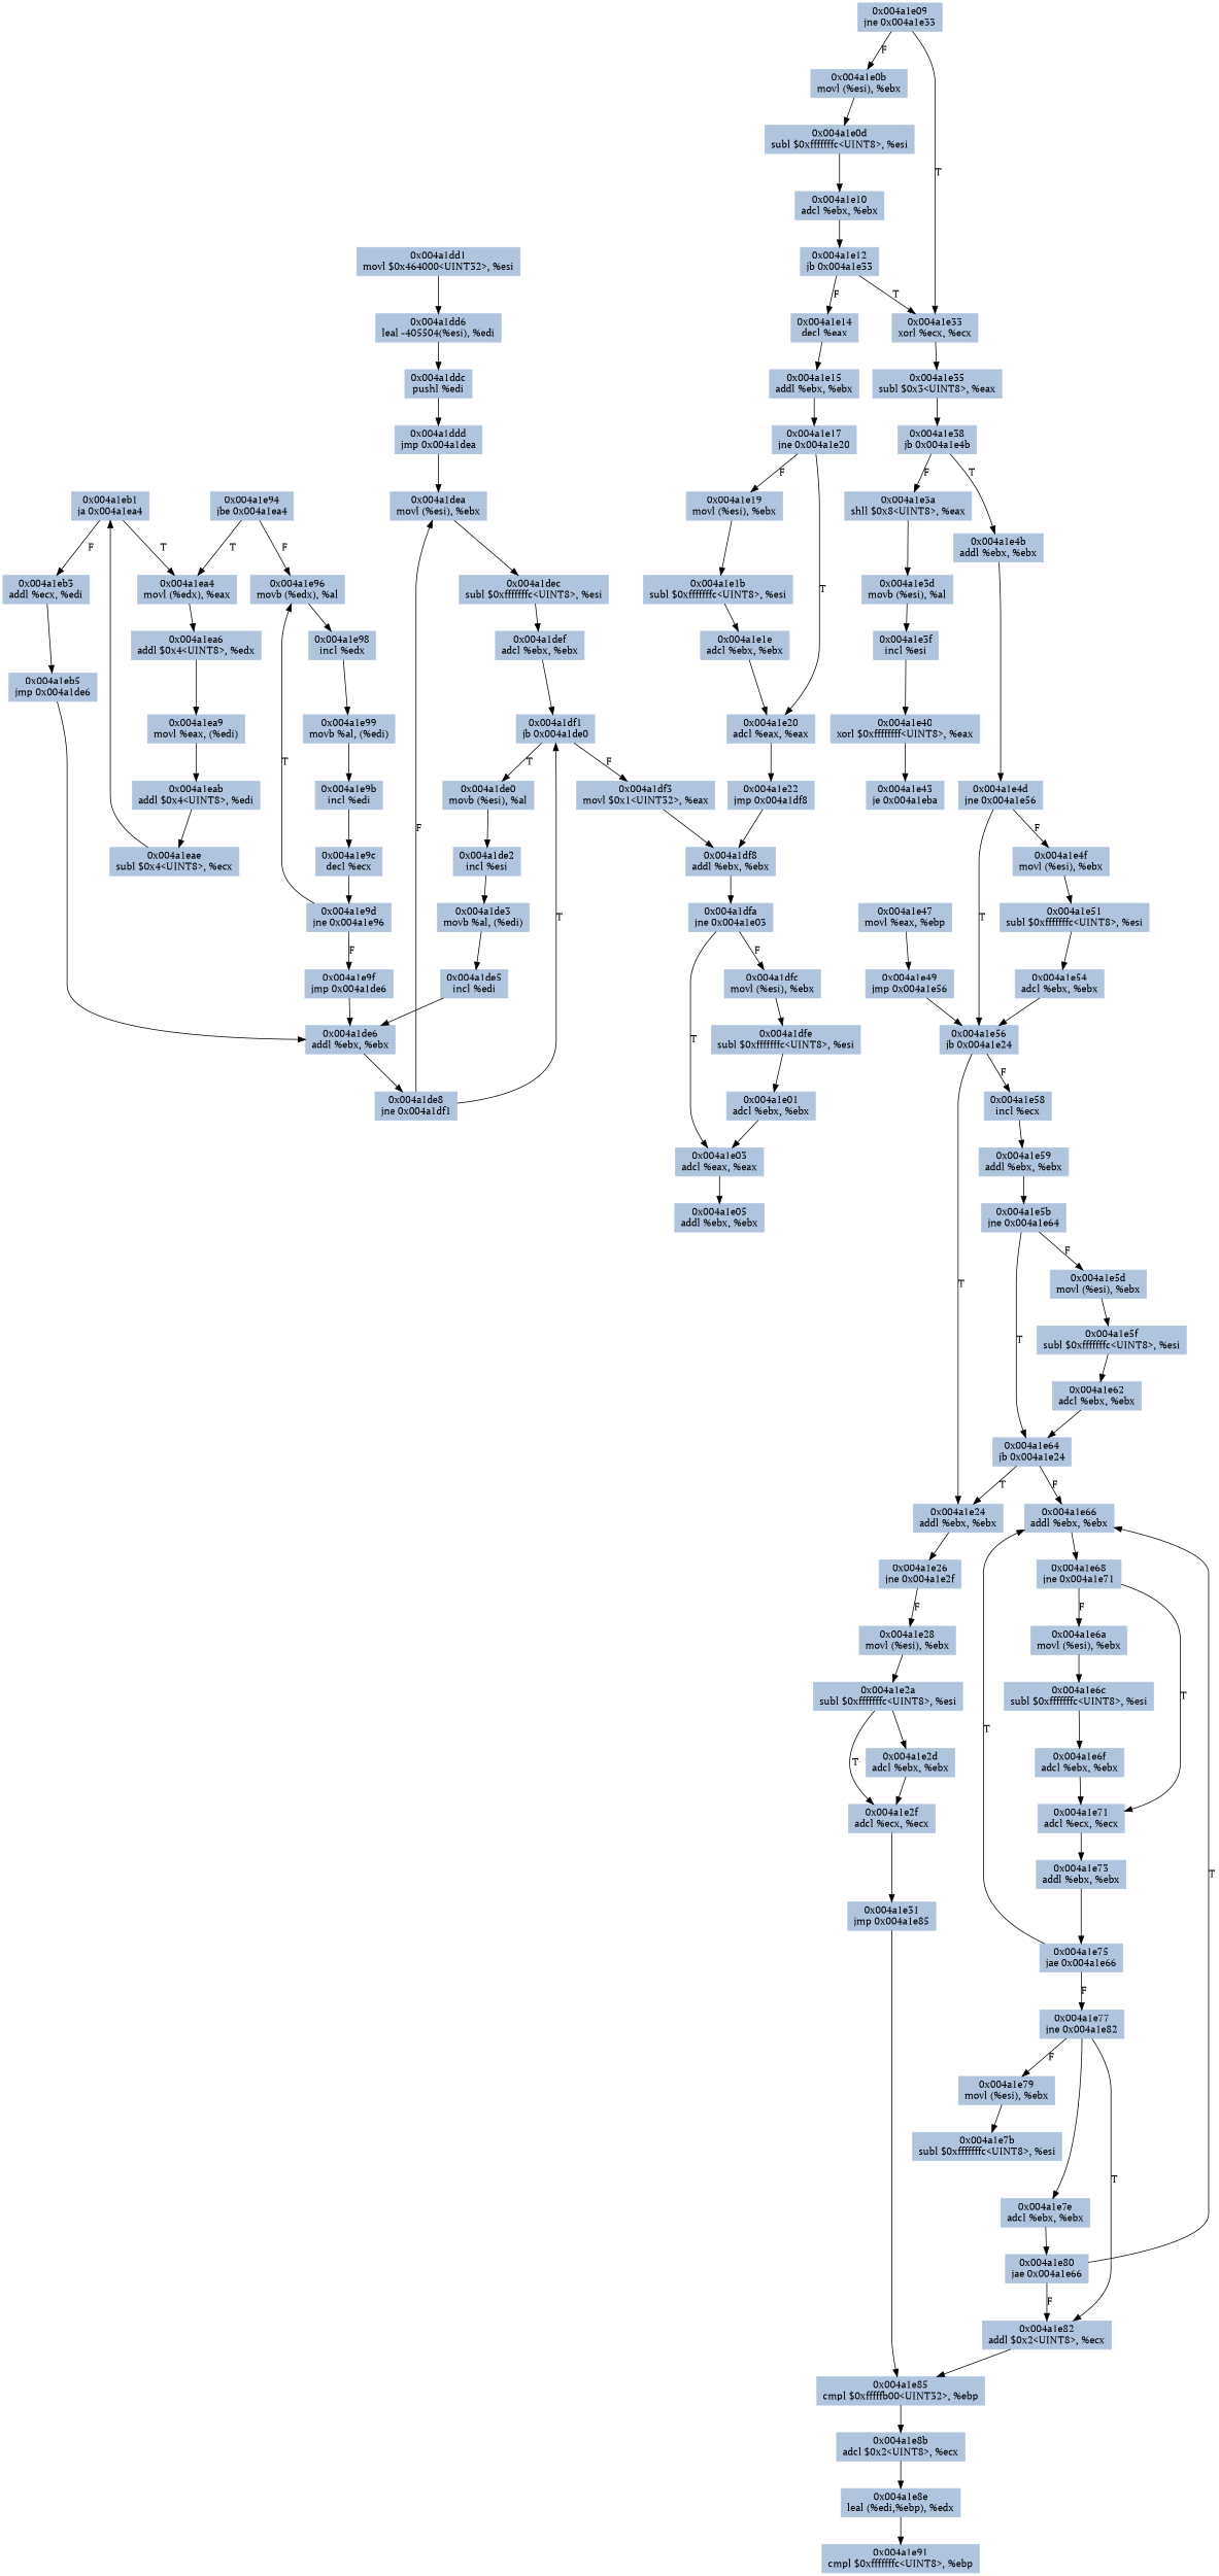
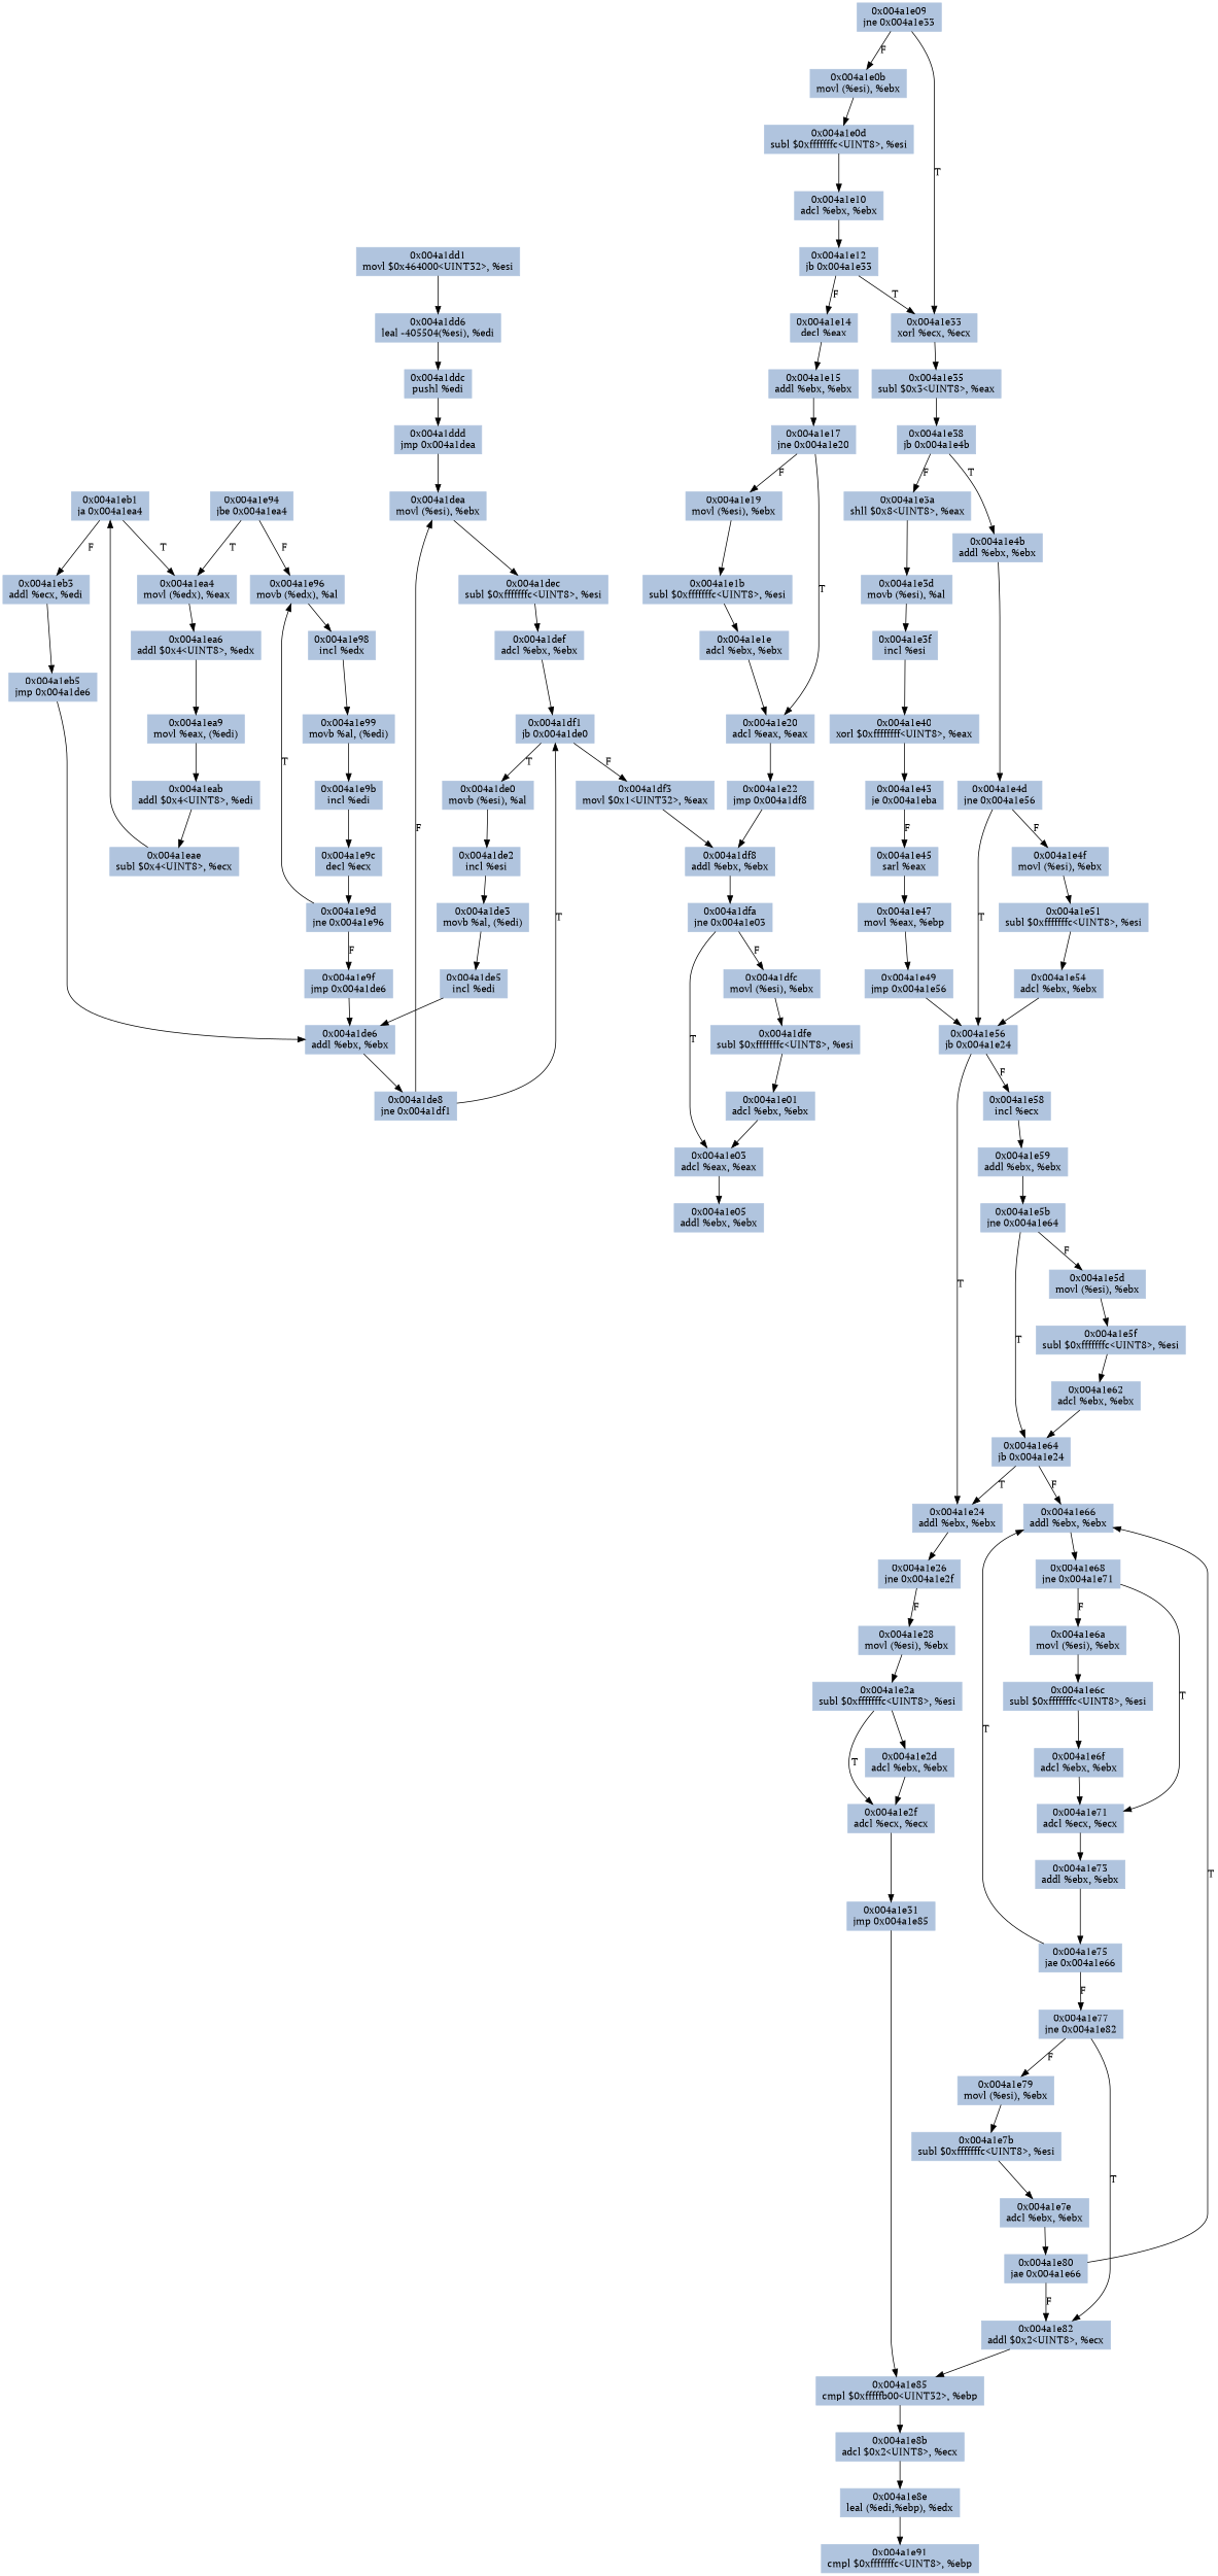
  digraph {
    fontname="PT Serif"
    node [color=lightsteelblue fillcolor=lightsteelblue fontname="PT Serif" shape=rectangle style=filled]
    edge [color="#000000" fontname="PT Serif"]
    n1 [label="0x004a1dd1\nmovl $0x464000<UINT32>, %esi"]
    n2 [label="0x004a1dd6\nleal -405504(%esi), %edi"]
    n3 [label="0x004a1ddc\npushl %edi"]
    n4 [label="0x004a1ddd\njmp 0x004a1dea"]
    n5 [label="0x004a1dea\nmovl (%esi), %ebx"]
    n6 [label="0x004a1dec\nsubl $0xfffffffc<UINT8>, %esi"]
    n7 [label="0x004a1def\nadcl %ebx, %ebx"]
    n8 [label="0x004a1df1\njb 0x004a1de0"]
    n9 [label="0x004a1de0\nmovb (%esi), %al"]
    n10 [label="0x004a1df3\nmovl $0x1<UINT32>, %eax"]
    n11 [label="0x004a1de2\nincl %esi"]
    n12 [label="0x004a1df8\naddl %ebx, %ebx"]
    n13 [label="0x004a1de3\nmovb %al, (%edi)"]
    n14 [label="0x004a1de5\nincl %edi"]
    n15 [label="0x004a1de6\naddl %ebx, %ebx"]
    n16 [label="0x004a1de8\njne 0x004a1df1"]
    n17 [label="0x004a1dfa\njne 0x004a1e03"]
    n18 [label="0x004a1e03\nadcl %eax, %eax"]
    n19 [label="0x004a1dfc\nmovl (%esi), %ebx"]
    n20 [label="0x004a1e05\naddl %ebx, %ebx"]
    n21 [label="0x004a1dfe\nsubl $0xfffffffc<UINT8>, %esi"]
    n22 [label="0x004a1e09\njne 0x004a1e33"]
    n23 [label="0x004a1e33\nxorl %ecx, %ecx"]
    n24 [label="0x004a1e0b\nmovl (%esi), %ebx"]
    n25 [label="0x004a1e14\ndecl %eax"]
    n26 [label="0x004a1e15\naddl %ebx, %ebx"]
    n27 [label="0x004a1e35\nsubl $0x3<UINT8>, %eax"]
    n28 [label="0x004a1e0d\nsubl $0xfffffffc<UINT8>, %esi"]
    n29 [label="0x004a1e38\njb 0x004a1e4b"]
    n30 [label="0x004a1e3a\nshll $0x8<UINT8>, %eax"]
    n31 [label="0x004a1e4b\naddl %ebx, %ebx"]
    n32 [label="0x004a1e3d\nmovb (%esi), %al"]
    n33 [label="0x004a1e4d\njne 0x004a1e56"]
    n34 [label="0x004a1e3f\nincl %esi"]
    n35 [label="0x004a1e40\nxorl $0xffffffff<UINT8>, %eax"]
    n36 [label="0x004a1e43\nje 0x004a1eba"]
+   n37 [label="0x004a1e45\nsarl %eax"]
    n38 [label="0x004a1e47\nmovl %eax, %ebp"]
    n39 [label="0x004a1e49\njmp 0x004a1e56"]
    n40 [label="0x004a1e56\njb 0x004a1e24"]
    n41 [label="0x004a1e24\naddl %ebx, %ebx"]
    n42 [label="0x004a1e58\nincl %ecx"]
    n43 [label="0x004a1e26\njne 0x004a1e2f"]
    n44 [label="0x004a1e59\naddl %ebx, %ebx"]
    n45 [label="0x004a1e28\nmovl (%esi), %ebx"]
    n46 [label="0x004a1e2f\nadcl %ecx, %ecx"]
    n47 [label="0x004a1e31\njmp 0x004a1e85"]
    n48 [label="0x004a1e2a\nsubl $0xfffffffc<UINT8>, %esi"]
    n49 [label="0x004a1e85\ncmpl $0xfffffb00<UINT32>, %ebp"]
    n50 [label="0x004a1e8b\nadcl $0x2<UINT8>, %ecx"]
    n51 [label="0x004a1e8e\nleal (%edi,%ebp), %edx"]
    n52 [label="0x004a1e91\ncmpl $0xfffffffc<UINT8>, %ebp"]
    n53 [label="0x004a1e94\njbe 0x004a1ea4"]
    n54 [label="0x004a1ea4\nmovl (%edx), %eax"]
    n55 [label="0x004a1e96\nmovb (%edx), %al"]
    n56 [label="0x004a1ea6\naddl $0x4<UINT8>, %edx"]
    n57 [label="0x004a1e98\nincl %edx"]
    n58 [label="0x004a1ea9\nmovl %eax, (%edi)"]
    n59 [label="0x004a1eab\naddl $0x4<UINT8>, %edi"]
    n60 [label="0x004a1eae\nsubl $0x4<UINT8>, %ecx"]
    n61 [label="0x004a1eb1\nja 0x004a1ea4"]
    n62 [label="0x004a1eb3\naddl %ecx, %edi"]
    n63 [label="0x004a1eb5\njmp 0x004a1de6"]
    n64 [label="0x004a1e10\nadcl %ebx, %ebx"]
    n65 [label="0x004a1e12\njb 0x004a1e33"]
    n66 [label="0x004a1e5b\njne 0x004a1e64"]
    n67 [label="0x004a1e64\njb 0x004a1e24"]
    n68 [label="0x004a1e5d\nmovl (%esi), %ebx"]
    n69 [label="0x004a1e66\naddl %ebx, %ebx"]
    n70 [label="0x004a1e5f\nsubl $0xfffffffc<UINT8>, %esi"]
    n71 [label="0x004a1e68\njne 0x004a1e71"]
    n72 [label="0x004a1e71\nadcl %ecx, %ecx"]
    n73 [label="0x004a1e6a\nmovl (%esi), %ebx"]
    n74 [label="0x004a1e73\naddl %ebx, %ebx"]
    n75 [label="0x004a1e6c\nsubl $0xfffffffc<UINT8>, %esi"]
    n76 [label="0x004a1e75\njae 0x004a1e66"]
    n77 [label="0x004a1e77\njne 0x004a1e82"]
    n78 [label="0x004a1e82\naddl $0x2<UINT8>, %ecx"]
    n79 [label="0x004a1e79\nmovl (%esi), %ebx"]
    n80 [label="0x004a1e7b\nsubl $0xfffffffc<UINT8>, %esi"]
    n81 [label="0x004a1e4f\nmovl (%esi), %ebx"]
    n82 [label="0x004a1e51\nsubl $0xfffffffc<UINT8>, %esi"]
    n83 [label="0x004a1e6f\nadcl %ebx, %ebx"]
    n84 [label="0x004a1e01\nadcl %ebx, %ebx"]
    n85 [label="0x004a1e7e\nadcl %ebx, %ebx"]
    n86 [label="0x004a1e80\njae 0x004a1e66"]
    n87 [label="0x004a1e17\njne 0x004a1e20"]
    n88 [label="0x004a1e20\nadcl %eax, %eax"]
    n89 [label="0x004a1e19\nmovl (%esi), %ebx"]
    n90 [label="0x004a1e22\njmp 0x004a1df8"]
    n91 [label="0x004a1e1b\nsubl $0xfffffffc<UINT8>, %esi"]
    n92 [label="0x004a1e99\nmovb %al, (%edi)"]
    n93 [label="0x004a1e9b\nincl %edi"]
    n94 [label="0x004a1e9c\ndecl %ecx"]
    n95 [label="0x004a1e9d\njne 0x004a1e96"]
    n96 [label="0x004a1e9f\njmp 0x004a1de6"]
    n97 [label="0x004a1e62\nadcl %ebx, %ebx"]
    n98 [label="0x004a1e54\nadcl %ebx, %ebx"]
    n99 [label="0x004a1e2d\nadcl %ebx, %ebx"]
    n100 [label="0x004a1e1e\nadcl %ebx, %ebx"]
    n1 -> n2
    n2 -> n3
    n3 -> n4
    n4 -> n5
    n5 -> n6
    n6 -> n7
    n7 -> n8
    n8 -> n9 [label=T]
    n8 -> n10 [label=F]
    n9 -> n11
    n10 -> n12
    n11 -> n13
    n12 -> n17
    n13 -> n14
    n14 -> n15
    n15 -> n16
    n16 -> n5 [label=F]
    n16 -> n8 [label=T]
    n17 -> n18 [label=T]
    n17 -> n19 [label=F]
    n18 -> n20
    n19 -> n21
    n21 -> n84
    n22 -> n23 [label=T]
    n22 -> n24 [label=F]
    n23 -> n27
    n24 -> n28
    n25 -> n26
    n26 -> n87
    n27 -> n29
    n28 -> n64
    n29 -> n30 [label=F]
    n29 -> n31 [label=T]
    n30 -> n32
    n31 -> n33
    n32 -> n34
    n33 -> n40 [label=T]
    n33 -> n81 [label=F]
    n34 -> n35
    n35 -> n36
+   n36 -> n37 [label=F]
+   n37 -> n38
    n38 -> n39
    n39 -> n40
    n40 -> n41 [label=T]
    n40 -> n42 [label=F]
    n41 -> n43
    n42 -> n44
    n43 -> n45 [label=F]
    n44 -> n66
    n45 -> n48
    n46 -> n47
    n47 -> n49
    n48 -> n46 [label=T]
    n48 -> n99
    n49 -> n50
    n50 -> n51
    n51 -> n52
    n53 -> n54 [label=T]
    n53 -> n55 [label=F]
    n54 -> n56
    n55 -> n57
    n56 -> n58
    n57 -> n92
    n58 -> n59
    n59 -> n60
    n60 -> n61
    n61 -> n54 [label=T]
    n61 -> n62 [label=F]
    n62 -> n63
    n63 -> n15
    n64 -> n65
    n65 -> n23 [label=T]
    n65 -> n25 [label=F]
    n66 -> n67 [label=T]
    n66 -> n68 [label=F]
    n67 -> n41 [label=T]
    n67 -> n69 [label=F]
    n68 -> n70
    n69 -> n71
    n70 -> n97
    n71 -> n72 [label=T]
    n71 -> n73 [label=F]
    n72 -> n74
    n73 -> n75
    n74 -> n76
    n75 -> n83
    n76 -> n69 [label=T]
    n76 -> n77 [label=F]
    n77 -> n78 [label=T]
    n77 -> n79 [label=F]
    n78 -> n49
    n79 -> n80
-   n77 -> n85
+   n80 -> n85
    n81 -> n82
    n82 -> n98
    n83 -> n72
    n84 -> n18
    n85 -> n86
    n86 -> n69 [label=T]
    n86 -> n78 [label=F]
    n87 -> n88 [label=T]
    n87 -> n89 [label=F]
    n88 -> n90
    n89 -> n91
    n90 -> n12
    n91 -> n100
    n92 -> n93
    n93 -> n94
    n94 -> n95
    n95 -> n55 [label=T]
    n95 -> n96 [label=F]
    n96 -> n15
    n97 -> n67
    n98 -> n40
    n99 -> n46
    n100 -> n88
  }
